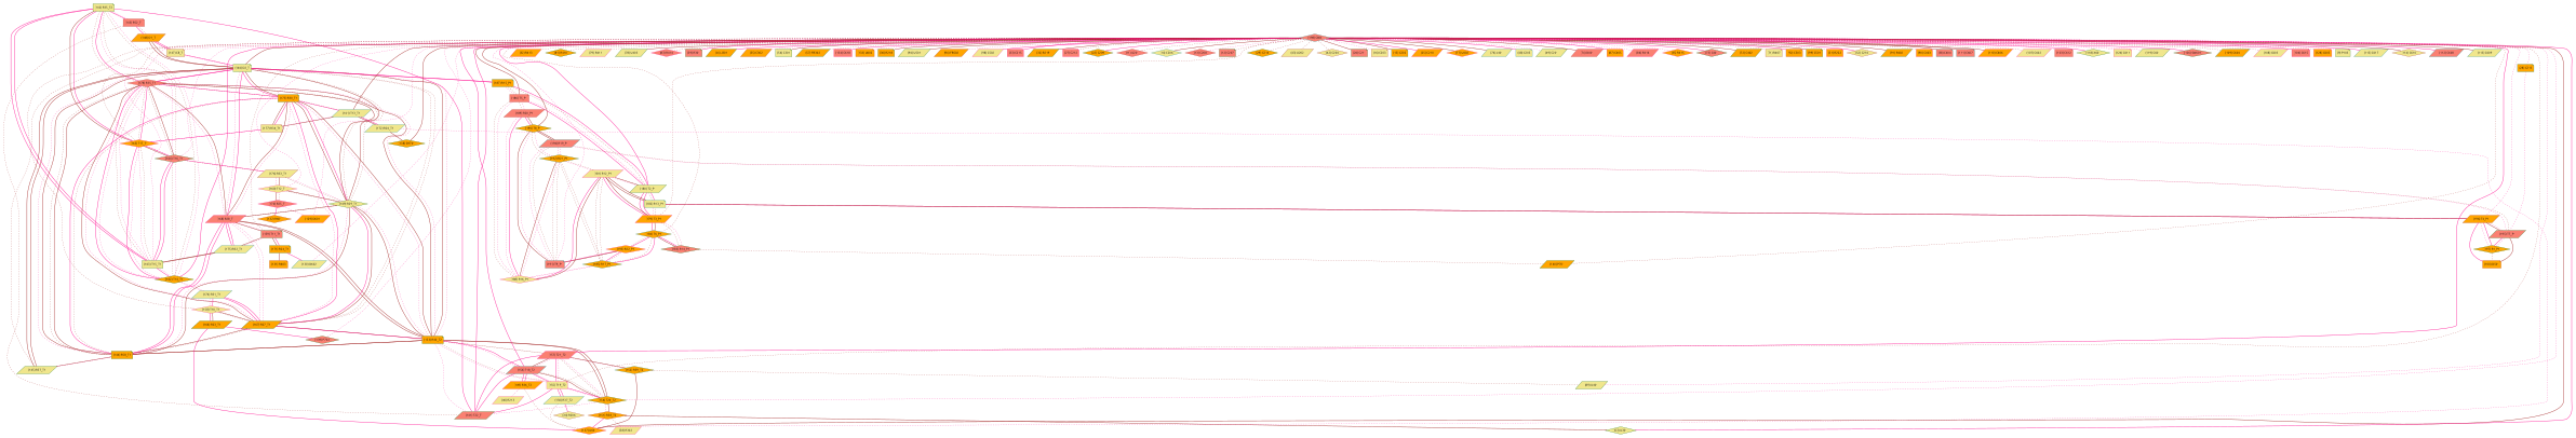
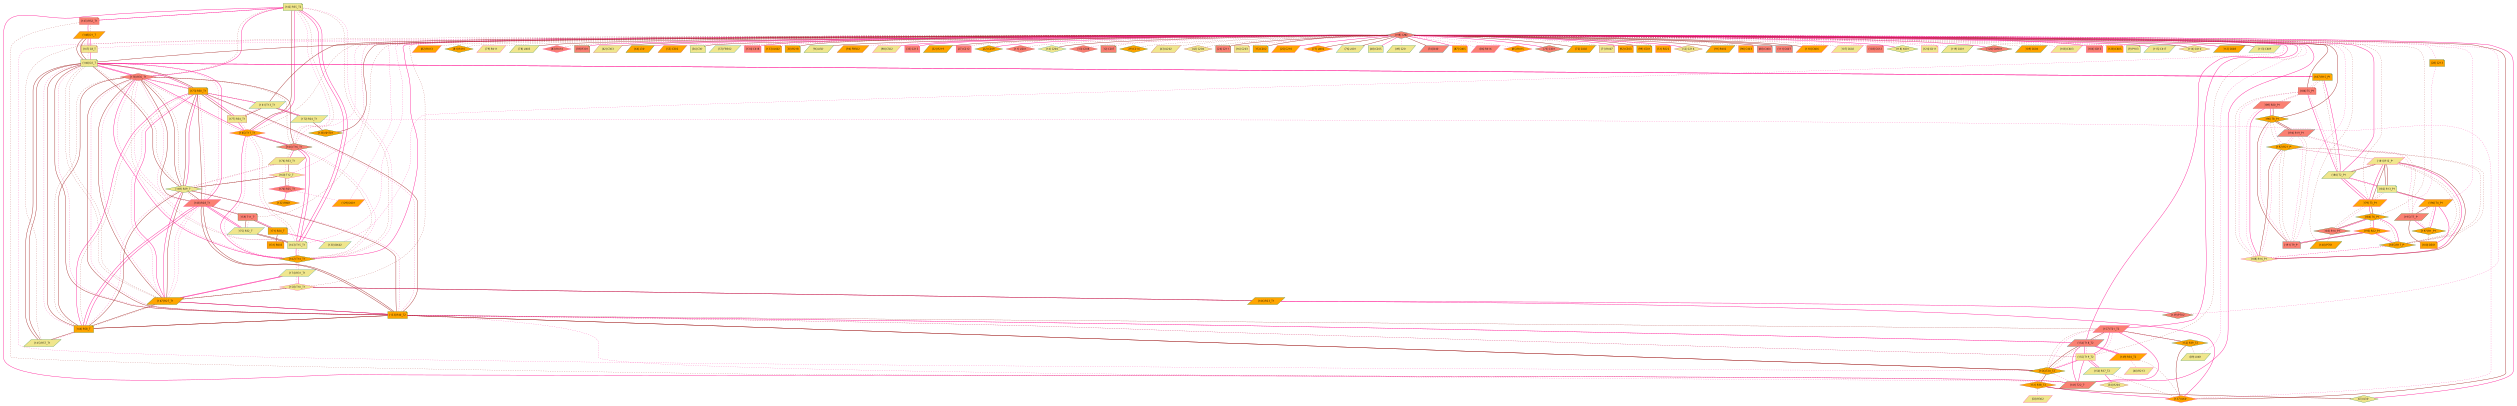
  graph {
    fontname=Ubuntu
    node [color=darkgreen fillcolor=orange fontname=Ubuntu shape=parallelogram style=filled]
    edge [color=deeppink fontname=Ubuntu style=bold]
    n1 [fillcolor=khaki label="(142) R35_T2" shape=note]
    n2 [color=brown fillcolor=salmon label="(143) R52_T1" shape=note]
    n3 [fillcolor=salmon label="(141) T22_T1"]
    n4 [label="(162) T14_T1" shape=diamond]
    n5 [fillcolor=khaki label="(163) T15_T1" shape=note]
    n6 [color=deeppink label="(165) T17_T1" shape=diamond]
    n7 [fillcolor=salmon label="(164) T16_T1" shape=diamond]
    n8 [color=brown fillcolor=salmon label="(178) R35_T1" shape=diamond]
    n9 [color=brown label="(148) D1_T"]
    n10 [color=teal fillcolor=khaki label="(174) R31_T1"]
    n11 [color=teal fillcolor=khaki label="(175) R32_T1"]
    n12 [color=brown fillcolor=khaki label="(177) R34_T1" shape=note]
    n13 [color=brown fillcolor=khaki label="(176) R33_T1"]
    n14 [label="(144) R58_T1" shape=note]
    n15 [fillcolor=khaki label="(146) D2_T" shape=note]
    n16 [label="(153) R40_T2" shape=note]
    n17 [label="(167) R27_T1"]
    n18 [color=deeppink fillcolor=salmon label="(168) R28_T1"]
    n19 [fillcolor=khaki label="(169) R29_T1" shape=diamond]
    n20 [color=teal label="(173) R30_T1" shape=note]
    n21 [color=brown fillcolor=khaki label="(147) C8_T" shape=note]
    n22 [color=deeppink fillcolor=khaki label="(158) T10_T1" shape=diamond]
    n23 [fillcolor=salmon label="(159) T11_T1" shape=note]
    n24 [color=teal fillcolor=khaki label="(161) T13_T1"]
    n25 [color=deeppink fillcolor=khaki label="(160) T12_T1" shape=diamond]
    n26 [fillcolor=khaki label="(145) R57_T1"]
    n27 [color=teal label="(187) R15_P1" shape=note]
    n28 [color=teal fillcolor=salmon label="(154) T18_T2"]
    n29 [color=deeppink fillcolor=khaki label="(155) T19_T2" shape=note]
    n30 [label="(156) T20_T2" shape=diamond]
    n31 [color=deeppink fillcolor=salmon label="(157) T21_T2"]
    n32 [fillcolor=khaki label="(180) T2_P1"]
    n33 [color=brown fillcolor=salmon label="(186) T5_P1" shape=note]
    n34 [color=deeppink label="(149) R36_T2"]
    n35 [color=teal fillcolor=khaki label="(150) R37_T2"]
    n36 [color=brown label="(151) R38_T2" shape=diamond]
    n37 [color=teal label="(152) R39_T2" shape=diamond]
    n38 [label="(166) R23_T1"]
    n39 [color=teal label="(171) R24_T1" shape=note]
    n40 [color=deeppink fillcolor=salmon label="(170) R25_T1" shape=diamond]
    n41 [color=teal fillcolor=khaki label="(172) R26_T1"]
    n42 [color=deeppink label="(179) T3_P1"]
    n43 [color=teal fillcolor=khaki label="(182) R13_P1" shape=note]
    n44 [color=deeppink fillcolor=khaki label="(181) R12_P1"]
    n45 [color=deeppink fillcolor=khaki label="(188) R16_P1" shape=diamond]
    n46 [color=brown fillcolor=salmon label="(189) R20_P1"]
    n47 [color=deeppink label="(137) U601" shape=diamond]
    n48 [color=deeppink fillcolor=khaki label="(40) R213"]
    n49 [color=brown fillcolor=khaki label="(34) R206" shape=diamond]
    n50 [fillcolor=khaki label="(53) U301" shape=diamond]
    n51 [color=deeppink fillcolor=khaki label="(58) R302"]
    n52 [fillcolor=khaki label="(89) U401"]
    n53 [fillcolor=salmon label="(139) P702" shape=diamond]
    n54 [color=brown label="(131) R603" shape=note]
    n55 [color=teal fillcolor=khaki label="(130) D602"]
    n56 [color=deeppink label="(129) D601"]
    n57 [color=brown label="(132) R601" shape=diamond]
    n58 [label="(138) SH701" shape=diamond]
    n59 [fillcolor=salmon label="(183) R14_P1" shape=diamond]
    n60 [color=teal label="(184) T6_P1" shape=diamond]
    n61 [label="(140) P701"]
    n62 [color=teal label="(185) R17_P1" shape=diamond]
    n63 [color=deeppink label="(193) R22_P1" shape=diamond]
    n64 [color=brown label="(196) T4_P1"]
    n65 [color=teal label="(192) R21_P1" shape=diamond]
    n66 [color=teal fillcolor=salmon label="(191) T9_P1" shape=note]
    n67 [fillcolor=salmon label="(195) T7_P1"]
    n68 [label="(197) R1_P1" shape=diamond]
    n69 [color=brown label="(100) D501" shape=note]
    n70 [label="(190) T8_P1" shape=diamond]
    n71 [color=teal fillcolor=salmon label="(194) R19_P1"]
    n72 [color=teal fillcolor=salmon label="(198) GND" shape=diamond]
    n73 [color=deeppink label="(82) R413"]
    n74 [label="(81) R410" shape=diamond]
    n75 [color=deeppink fillcolor=khaki label="(79) R411"]
    n76 [fillcolor=khaki label="(78) U403"]
    n77 [color=deeppink fillcolor=salmon label="(83) R414" shape=diamond]
    n78 [fillcolor=salmon label="(59) R301" shape=note]
+   n79 [color=brown fillcolor=khaki label="(62) C303"]
    n80 [label="(64) J301"]
    n81 [color=brown label="(55) C302"]
    n82 [fillcolor=khaki label="(56) C301" shape=note]
-   n83 [color=teal label="(57) FB302"]
+   n83 [color=teal fillcolor=khaki label="(57) FB302"]
    n84 [color=deeppink fillcolor=salmon label="(134) C618" shape=note]
    n85 [color=brown label="(133) U602" shape=note]
    n86 [color=teal label="(30) R218" shape=note]
    n87 [fillcolor=khaki label="(96) U501"]
    n88 [color=brown label="(94) FB502"]
    n89 [color=deeppink fillcolor=khaki label="(98) C502"]
    n90 [color=deeppink fillcolor=salmon label="(33) C215" shape=note]
    n91 [label="(32) R219"]
    n92 [color=deeppink fillcolor=salmon label="(27) C212" shape=note]
    n93 [color=teal label="(22) C209" shape=diamond]
    n94 [color=brown fillcolor=salmon label="(11) U201" shape=diamond]
    n95 [color=teal fillcolor=khaki label="(14) C206" shape=diamond]
    n96 [color=brown fillcolor=salmon label="(13) C208" shape=diamond]
    n97 [fillcolor=salmon label="(12) C207" shape=note]
    n98 [color=teal label="(28) C213" shape=note]
    n99 [label="(29) C214" shape=diamond]
    n100 [color=brown fillcolor=khaki label="(43) U202"]
    n101 [color=brown fillcolor=khaki label="(42) C204" shape=diamond]
    n102 [fillcolor=salmon label="(26) C211" shape=note]
    n103 [color=brown fillcolor=khaki label="(16) C203" shape=note]
    n104 [color=teal label="(15) C202" shape=note]
    n105 [color=deeppink label="(25) C210"]
    n106 [color=deeppink label="(77) U402" shape=diamond]
    n107 [color=teal fillcolor=khaki label="(76) J401"]
    n108 [color=teal fillcolor=khaki label="(48) C205" shape=note]
    n109 [fillcolor=khaki label="(49) C201"]
-   n110 [color=brown fillcolor=salmon label="(74) D401"]
+   n110 [color=teal fillcolor=salmon label="(74) D401"]
    n111 [color=deeppink label="(87) C405" shape=note]
    n112 [color=deeppink fillcolor=salmon label="(86) R416"]
    n113 [color=deeppink label="(85) R415" shape=diamond]
    n114 [fillcolor=salmon label="(73) C401" shape=diamond]
    n115 [label="(72) C402"]
    n116 [color=brown fillcolor=khaki label="(71) R407" shape=note]
    n117 [color=brown label="(92) C503" shape=note]
    n118 [label="(99) C501" shape=note]
    n119 [color=deeppink label="(51) R222" shape=note]
    n120 [color=brown fillcolor=khaki label="(52) C216" shape=diamond]
    n121 [color=teal label="(91) R402"]
    n122 [color=deeppink label="(90) C403" shape=note]
    n123 [color=teal fillcolor=salmon label="(88) C404" shape=note]
    n124 [color=teal fillcolor=salmon label="(111) C607" shape=note]
    n125 [color=deeppink label="(110) C606"]
    n126 [color=deeppink fillcolor=khaki label="(107) C602"]
    n127 [color=brown fillcolor=salmon label="(103) C612" shape=note]
    n128 [fillcolor=khaki label="(118) X601" shape=diamond]
    n129 [color=deeppink fillcolor=khaki label="(124) C611" shape=note]
    n130 [fillcolor=khaki label="(119) C601"]
    n131 [fillcolor=salmon label="(126) SW601" shape=diamond]
    n132 [color=teal label="(109) C604"]
    n133 [color=deeppink fillcolor=khaki label="(108) C603"]
    n134 [color=deeppink fillcolor=salmon label="(104) C615" shape=note]
    n135 [color=deeppink label="(128) C605" shape=note]
    n136 [fillcolor=khaki label="(9) P103" shape=note]
    n137 [color=teal fillcolor=khaki label="(115) C617"]
    n138 [color=brown fillcolor=khaki label="(114) C610" shape=diamond]
-   n139 [color=teal fillcolor=salmon label="(112) C608"]
+   n139 [color=teal label="(112) C608"]
    n140 [color=teal fillcolor=khaki label="(113) C609"]
    n1 -- n2
    n1 -- n3
    n1 -- n4 [color=brown style=dashed]
    n1 -- n5
    n1 -- n6 [color=brown]
    n1 -- n7 [style=dashed]
    n1 -- n8 [color=brown style=dashed]
    n2 -- n1 [style=dashed]
    n2 -- n3 [color=brown style=dashed]
    n2 -- n9
    n4 -- n1 [style=dashed]
    n4 -- n5 [style=dashed]
    n4 -- n6 [style=dashed]
    n4 -- n7 [style=dashed]
    n4 -- n8 [style=dashed]
    n4 -- n10 [style=dashed]
    n5 -- n1
    n5 -- n4
    n5 -- n6 [color=brown style=dashed]
    n5 -- n7
    n5 -- n8 [style=dashed]
    n5 -- n11 [color=brown]
    n6 -- n1
    n6 -- n4
    n6 -- n5 [style=dashed]
    n6 -- n7 [color=brown]
    n6 -- n8
    n6 -- n12 [style=dashed]
    n7 -- n1 [color=brown style=dashed]
    n7 -- n4 [color=brown style=dashed]
    n7 -- n5
    n7 -- n6
    n7 -- n8 [color=brown]
    n7 -- n13 [color=brown style=dashed]
    n8 -- n1
    n8 -- n4
    n8 -- n5 [color=brown style=dashed]
    n8 -- n6 [color=brown style=dashed]
    n8 -- n7 [color=brown style=dashed]
    n8 -- n14 [color=brown style=dashed]
    n8 -- n15
    n8 -- n16 [color=brown]
    n8 -- n17 [color=brown]
    n8 -- n18 [style=dashed]
    n8 -- n19 [color=brown]
    n8 -- n20 [color=brown style=dashed]
    n9 -- n2 [color=brown style=dashed]
    n9 -- n15 [color=brown]
    n9 -- n21
    n10 -- n4 [style=dashed]
    n10 -- n17
    n10 -- n22 [style=dashed]
    n11 -- n5 [color=brown]
    n11 -- n18
    n11 -- n23 [style=dashed]
    n12 -- n6
    n12 -- n20
    n12 -- n24 [color=brown]
    n13 -- n7
    n13 -- n19 [color=brown style=dashed]
    n13 -- n25 [style=dashed]
    n14 -- n8 [color=brown]
    n14 -- n15 [color=brown]
    n14 -- n16 [color=brown]
    n14 -- n17 [color=brown style=dashed]
    n14 -- n18
    n14 -- n19 [color=brown]
    n14 -- n20 [color=brown style=dashed]
    n14 -- n26 [color=brown]
    n15 -- n8
    n15 -- n9 [color=brown]
    n15 -- n14 [style=dashed]
    n15 -- n16 [color=brown]
    n15 -- n17 [color=brown style=dashed]
    n15 -- n18 [style=dashed]
    n15 -- n19 [color=brown]
    n15 -- n20
    n15 -- n21
    n15 -- n26 [color=brown]
    n15 -- n27
    n16 -- n3 [style=dashed]
    n16 -- n8 [style=dashed]
    n16 -- n14 [color=brown]
    n16 -- n15 [style=dashed]
    n16 -- n17 [color=brown]
    n16 -- n18 [color=brown]
    n16 -- n19 [style=dashed]
    n16 -- n20 [color=brown]
    n16 -- n28 [style=dashed]
    n16 -- n29 [style=dashed]
    n16 -- n30 [color=brown]
    n16 -- n31 [color=brown style=dashed]
    n17 -- n8 [style=dashed]
    n17 -- n10
    n17 -- n14 [color=brown]
    n17 -- n15 [color=brown style=dashed]
    n17 -- n16
    n17 -- n18 [style=dashed]
    n17 -- n19 [color=brown]
    n17 -- n20
    n17 -- n22 [color=brown]
    n18 -- n8 [color=brown]
    n18 -- n11
    n18 -- n14
    n18 -- n15
    n18 -- n16 [color=brown]
    n18 -- n17 [style=dashed]
    n18 -- n19 [color=brown]
    n18 -- n20 [style=dashed]
    n18 -- n23 [color=brown]
    n19 -- n8 [color=brown style=dashed]
    n19 -- n13 [style=dashed]
    n19 -- n14 [style=dashed]
    n19 -- n15 [color=brown style=dashed]
    n19 -- n16 [color=brown]
    n19 -- n17
    n19 -- n18 [color=brown style=dashed]
    n19 -- n20
    n19 -- n25 [color=brown]
    n20 -- n8
    n20 -- n12 [color=brown]
    n20 -- n14
    n20 -- n15 [color=brown]
    n20 -- n16 [style=dashed]
    n20 -- n17 [style=dashed]
    n20 -- n18 [color=brown]
    n20 -- n19 [color=brown]
    n20 -- n24
    n21 -- n9
    n21 -- n15 [style=dashed]
    n22 -- n10
    n22 -- n17 [color=brown style=dashed]
    n22 -- n38
    n23 -- n11 [color=brown]
    n23 -- n18 [style=dashed]
    n23 -- n39 [color=brown]
    n24 -- n12 [style=dashed]
    n24 -- n20 [color=brown style=dashed]
    n24 -- n41 [color=brown]
    n25 -- n13 [color=brown]
    n25 -- n19 [color=brown style=dashed]
    n25 -- n40 [color=brown]
    n26 -- n14 [style=dashed]
    n26 -- n15 [color=brown]
    n27 -- n15
    n27 -- n32 [color=brown style=dashed]
    n27 -- n33 [style=dashed]
    n28 -- n3
    n28 -- n16
    n28 -- n29
    n28 -- n30 [color=brown]
    n28 -- n31 [style=dashed]
    n28 -- n34
    n29 -- n3
    n29 -- n16 [color=brown style=dashed]
    n29 -- n28 [style=dashed]
    n29 -- n30 [style=dashed]
    n29 -- n31 [style=dashed]
    n29 -- n35
    n30 -- n3 [style=dashed]
    n30 -- n16 [color=brown]
    n30 -- n28 [color=brown style=dashed]
    n30 -- n29
    n30 -- n31 [style=dashed]
    n30 -- n36 [style=dashed]
    n31 -- n3
    n31 -- n16 [color=brown style=dashed]
    n31 -- n28 [color=brown]
    n31 -- n29
    n31 -- n30 [color=brown style=dashed]
    n31 -- n37 [style=dashed]
    n32 -- n27
    n32 -- n33 [style=dashed]
    n32 -- n42
    n32 -- n43 [color=brown style=dashed]
    n32 -- n44 [color=brown]
    n33 -- n27 [color=brown style=dashed]
    n33 -- n32
    n33 -- n45 [color=brown style=dashed]
    n33 -- n46 [color=brown style=dashed]
    n34 -- n28
    n34 -- n47 [color=brown style=dashed]
    n34 -- n48 [style=dashed]
    n35 -- n29
    n35 -- n47 [color=brown style=dashed]
    n35 -- n49
    n36 -- n30 [color=brown]
    n36 -- n47
    n36 -- n50 [color=brown]
    n36 -- n51 [color=brown style=dashed]
    n37 -- n31 [color=brown]
    n37 -- n47 [color=brown]
    n37 -- n52 [color=brown style=dashed]
    n38 -- n22 [color=brown]
    n38 -- n47
    n38 -- n53
    n39 -- n23
    n39 -- n54 [color=brown]
    n39 -- n55
    n40 -- n25 [color=brown style=dashed]
    n40 -- n56 [style=dashed]
    n40 -- n57
    n41 -- n24
    n41 -- n47 [style=dashed]
    n41 -- n58 [color=brown]
    n42 -- n32
    n42 -- n43 [color=brown style=dashed]
    n42 -- n44 [color=brown]
    n42 -- n59 [color=brown style=dashed]
    n42 -- n60
    n43 -- n32
    n43 -- n42 [style=dashed]
    n43 -- n44 [color=brown]
    n43 -- n64
    n44 -- n32 [style=dashed]
    n44 -- n42
    n44 -- n43 [color=brown]
    n44 -- n45
    n44 -- n62 [color=brown style=dashed]
    n44 -- n65 [color=brown style=dashed]
    n45 -- n33 [style=dashed]
    n45 -- n44 [color=brown]
    n45 -- n46
    n45 -- n62 [style=dashed]
    n45 -- n65 [style=dashed]
    n46 -- n33 [style=dashed]
    n46 -- n45 [style=dashed]
    n46 -- n70
    n59 -- n42 [style=dashed]
    n59 -- n60
    n59 -- n61 [color=brown style=dashed]
    n60 -- n42 [color=brown]
    n60 -- n59 [color=brown]
    n60 -- n62 [color=brown style=dashed]
    n60 -- n63 [color=brown style=dashed]
    n62 -- n44 [color=brown style=dashed]
    n62 -- n45 [style=dashed]
    n62 -- n60
    n62 -- n63 [color=brown style=dashed]
    n62 -- n65 [color=brown style=dashed]
    n63 -- n60
    n63 -- n62
    n63 -- n66
    n64 -- n43 [color=brown]
    n64 -- n67 [color=brown]
    n64 -- n68 [style=dashed]
    n64 -- n69
    n65 -- n44 [style=dashed]
    n65 -- n45 [color=brown]
    n65 -- n62 [color=brown style=dashed]
    n65 -- n66 [color=brown style=dashed]
    n65 -- n70 [style=dashed]
    n65 -- n71 [style=dashed]
    n66 -- n63 [color=brown]
    n66 -- n65 [color=brown style=dashed]
    n66 -- n70 [style=dashed]
    n66 -- n71 [color=brown style=dashed]
    n67 -- n64 [style=dashed]
    n67 -- n68
    n67 -- n69 [color=brown]
    n67 -- n71 [color=brown style=dashed]
    n68 -- n64
    n68 -- n67 [style=dashed]
    n68 -- n69 [color=brown style=dashed]
    n70 -- n46 [color=brown]
    n70 -- n65 [color=brown style=dashed]
    n70 -- n66 [color=brown]
    n70 -- n71 [color=brown]
    n71 -- n65 [style=dashed]
    n71 -- n66 [style=dashed]
    n71 -- n67 [style=dashed]
    n71 -- n70 [color=brown]
    n72 -- n3
    n72 -- n4
    n72 -- n5 [style=dashed]
    n72 -- n6 [color=brown style=dashed]
    n72 -- n7 [style=dashed]
    n72 -- n15 [color=brown]
    n72 -- n21 [style=dashed]
    n72 -- n22 [color=brown style=dashed]
    n72 -- n23 [color=brown style=dashed]
    n72 -- n24 [color=brown]
    n72 -- n25 [style=dashed]
    n72 -- n26 [color=brown style=dashed]
    n72 -- n28
    n72 -- n29 [color=brown style=dashed]
    n72 -- n30 [style=dashed]
    n72 -- n31
    n72 -- n32
    n72 -- n33 [color=brown]
    n72 -- n42 [color=brown style=dashed]
    n72 -- n47 [color=brown]
    n72 -- n50
    n72 -- n52 [style=dashed]
    n72 -- n53 [style=dashed]
    n72 -- n55 [style=dashed]
    n72 -- n56 [style=dashed]
    n72 -- n58 [color=brown]
    n72 -- n60 [color=brown style=dashed]
    n72 -- n61 [color=brown style=dashed]
    n72 -- n64 [style=dashed]
    n72 -- n66 [style=dashed]
    n72 -- n70 [color=brown]
    n72 -- n73 [color=brown style=dashed]
    n72 -- n74 [color=brown style=dashed]
    n72 -- n75 [color=brown style=dashed]
    n72 -- n76 [color=brown]
    n72 -- n77 [color=brown style=dashed]
    n72 -- n78
+   n72 -- n79 [color=brown]
    n72 -- n80
    n72 -- n81 [style=dashed]
    n72 -- n82 [color=brown]
    n72 -- n83 [color=brown style=dashed]
    n72 -- n84
    n72 -- n85 [style=dashed]
    n72 -- n86 [color=brown]
    n72 -- n87 [color=brown]
    n72 -- n88 [style=dashed]
    n72 -- n89
    n72 -- n90
    n72 -- n91 [color=brown]
    n72 -- n92 [color=brown style=dashed]
    n72 -- n93
    n72 -- n94 [color=brown style=dashed]
    n72 -- n95 [color=brown]
    n72 -- n96 [style=dashed]
    n72 -- n97 [color=brown style=dashed]
    n72 -- n98 [style=dashed]
    n72 -- n99 [color=brown style=dashed]
    n72 -- n100 [color=brown style=dashed]
    n72 -- n101 [color=brown style=dashed]
    n72 -- n102 [color=brown]
    n72 -- n103 [style=dashed]
    n72 -- n104 [color=brown]
    n72 -- n105
    n72 -- n106 [color=brown]
    n72 -- n107 [color=brown]
    n72 -- n108
    n72 -- n109 [style=dashed]
    n72 -- n110 [color=brown]
    n72 -- n111
    n72 -- n112 [style=dashed]
    n72 -- n113 [style=dashed]
    n72 -- n114
    n72 -- n115 [color=brown]
    n72 -- n116 [color=brown style=dashed]
    n72 -- n117
    n72 -- n118 [color=brown]
    n72 -- n119 [color=brown style=dashed]
    n72 -- n120
    n72 -- n121 [color=brown]
    n72 -- n122 [color=brown style=dashed]
    n72 -- n123 [color=brown]
    n72 -- n124 [color=brown]
    n72 -- n125 [color=brown]
    n72 -- n126 [color=brown style=dashed]
    n72 -- n127 [style=dashed]
    n72 -- n128
    n72 -- n129 [style=dashed]
    n72 -- n130 [style=dashed]
    n72 -- n131
    n72 -- n132 [color=brown style=dashed]
    n72 -- n133 [color=brown style=dashed]
    n72 -- n134
    n72 -- n135 [color=brown style=dashed]
    n72 -- n136 [style=dashed]
    n72 -- n137
    n72 -- n138 [color=brown]
    n72 -- n139
    n72 -- n140 [color=brown]
    n98 -- n67 [style=dashed]
  }
